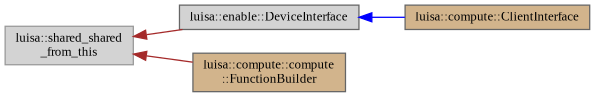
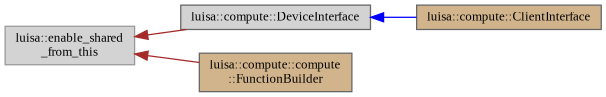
  digraph {
    fontname="Liberation Serif"
    rankdir=LR
    node [color=grey40 fillcolor=lightgrey fontname="Liberation Serif" fontsize=10 shape=box style=filled]
    edge [color=brown dir=back fontname="Liberation Serif" fontsize=10 labelfontname=Helvetica labelfontsize=10 style=solid]
-   n1 [color=grey60 height=0.2 label="luisa::shared_shared\l_from_this" width=0.4]
-   n2 [height=0.2 label="luisa::enable::DeviceInterface" width=0.4]
+   n1 [color=grey60 height=0.2 label="luisa::enable_shared\l_from_this" width=0.4]
+   n2 [height=0.2 label="luisa::compute::DeviceInterface" width=0.4]
    n3 [fillcolor=tan height=0.2 label="luisa::compute::compute\l::FunctionBuilder" width=0.4]
    n4 [fillcolor=tan height=0.2 label="luisa::compute::ClientInterface" width=0.4]
    n1 -> n2
    n1 -> n3
    n2 -> n4 [color=blue]
  }
